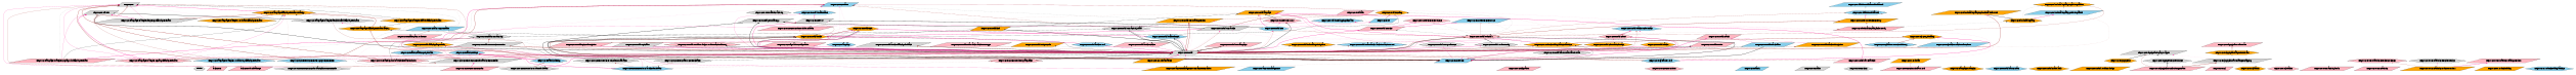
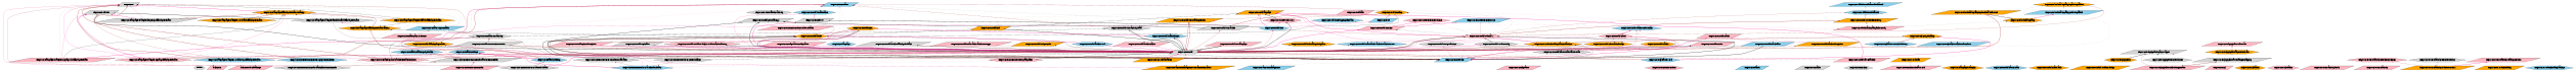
  digraph {
    rankdir=BT
    node [color=black fillcolor=lightpink shape=hexagon style="solid,filled"]
    edge [arrowhead=odot arrowtail=none color=brown style=bold]
    n1 [fillcolor=lightgrey label=__init__]
    n2 [label=archrcover shape=parallelogram]
    n3 [label="archrcover.download_repo" shape=parallelogram]
    n4 [fillcolor=lightgrey label="zeeguu.core" shape=parallelogram]
    n5 [fillcolor=skyblue label="zeeguu.core.account_management" shape=parallelogram]
    n6 [fillcolor=orange label="zeeguu.core.account_management.user_account_creation" shape=parallelogram]
    n7 [fillcolor=lightgrey label="zeeguu.core.emailer.user_activity"]
    n8 [fillcolor=lightgrey label="zeeguu.core.model" shape=parallelogram]
    n9 [fillcolor=skyblue label="zeeguu.core.model.user" shape=parallelogram]
    n10 [fillcolor=skyblue label="zeeguu.core.emailer.zeeguu_mailer" shape=parallelogram]
    n11 [fillcolor=lightgrey label="zeeguu.core.model.user_activitiy_data"]
    n12 [label="zeeguu.core.model.bookmark"]
    n13 [label="zeeguu.core.configuration.configuration" shape=parallelogram]
    n14 [fillcolor=orange label="zeeguu.core.model.article"]
    n15 [fillcolor=orange label="zeeguu.core.model.difficulty_lingo_rank"]
    n16 [fillcolor=skyblue label="zeeguu.core.language"]
    n17 [label="zeeguu.core.model.word_knowledge.word_interaction_history"]
    n18 [fillcolor=lightgrey label="zeeguu.core.model.article_difficulty_feedback" shape=parallelogram]
    n19 [fillcolor=skyblue label="zeeguu.core.model.article_word"]
    n20 [label="zeeguu.core.model.articles_cache" shape=parallelogram]
    n21 [fillcolor=orange label="zeeguu.core.model.bookmark_priority_arts"]
    n22 [label="zeeguu.core.model.cohort"]
    n23 [fillcolor=orange label="zeeguu.core.model.cohort_article_map"]
    n24 [fillcolor=skyblue label="zeeguu.core.model.domain_name"]
    n25 [label="zeeguu.core.model.exercise" shape=parallelogram]
    n26 [label="zeeguu.core.model.exercise_outcome"]
    n27 [fillcolor=skyblue label="zeeguu.core.model.exercise_source" shape=parallelogram]
    n28 [fillcolor=orange label="zeeguu.core.model.feed" shape=parallelogram]
    n29 [fillcolor=skyblue label="zeeguu.core.model.localized_topic"]
    n30 [fillcolor=lightgrey label="zeeguu.core.model.personal_copy" shape=parallelogram]
    n31 [label="zeeguu.core.model.search" shape=parallelogram]
    n32 [fillcolor=skyblue label="zeeguu.core.model.search_filter" shape=parallelogram]
    n33 [fillcolor=orange label="zeeguu.core.model.search_subscription" shape=parallelogram]
    n34 [label="zeeguu.core.model.session" shape=parallelogram]
    n35 [label="zeeguu.core.model.smartwatch.watch_event_type" shape=parallelogram]
    n36 [fillcolor=skyblue label="zeeguu.core.model.smartwatch.watch_interaction_event"]
    n37 [fillcolor=orange label="zeeguu.core.model.teacher"]
    n38 [fillcolor=skyblue label="zeeguu.core.model.teacher_cohort_map"]
    n39 [fillcolor=skyblue label="zeeguu.core.model.text"]
    n40 [fillcolor=orange label="zeeguu.core.model.topic"]
    n41 [fillcolor=lightgrey label="zeeguu.core.model.topic_filter" shape=parallelogram]
    n42 [label="zeeguu.core.model.topic_subscription" shape=parallelogram]
    n43 [fillcolor=orange label="zeeguu.core.model.unique_code" shape=parallelogram]
    n44 [fillcolor=lightgrey label="zeeguu.core.model.url" shape=parallelogram]
    n45 [fillcolor=lightgrey label="zeeguu.core.model.user_article" shape=parallelogram]
    n46 [fillcolor=lightgrey label="zeeguu.core.model.user_exercise_session" shape=parallelogram]
    n47 [label="zeeguu.core.model.user_language" shape=parallelogram]
    n48 [fillcolor=lightgrey label="zeeguu.core.model.user_preference"]
    n49 [fillcolor=orange label="zeeguu.core.model.user_reading_session" shape=parallelogram]
    n50 [label="zeeguu.core.model.user_word"]
    n51 [fillcolor=lightgrey label="zeeguu.core.model.word_to_study"]
    n52 [fillcolor=orange label="zeeguu.core.word_scheduling.basicSR.basicSR"]
    n53 [fillcolor=orange label="zeeguu.core.language.difficulty_estimator_factory"]
    n54 [fillcolor=lightgrey label="zeeguu.core.model.learner_stats.learner_stats"]
    n55 [fillcolor=orange label="zeeguu.core.bookmark_quality"]
    n56 [fillcolor=orange label="zeeguu.core.bookmark_quality.negative_qualities"]
    n57 [fillcolor=skyblue label="zeeguu.core.bookmark_quality.positive_qualities" shape=parallelogram]
    n58 [fillcolor=orange label="zeeguu.core.bookmark_quality.top_bookmarks_for_user" shape=parallelogram]
    n59 [label="zeeguu.core.bookmark_quality.fit_for_study" shape=parallelogram]
    n60 [fillcolor=skyblue label="zeeguu.core.definition_of_learned"]
    n61 [fillcolor=orange label="zeeguu.core.model.sorted_exercise_log" shape=parallelogram]
    n62 [fillcolor=skyblue label="zeeguu.core.util.timer_logging_decorator"]
    n63 [fillcolor=skyblue label="zeeguu.core.definition_of_learned.is_learned" shape=parallelogram]
    n64 [fillcolor=orange label="zeeguu.core.model.language" shape=parallelogram]
    n65 [fillcolor=orange label="zeeguu.core.util.encoding"]
    n66 [label="zeeguu.core.configuration" shape=parallelogram]
    n67 [fillcolor=skyblue label="zeeguu.core.constants" shape=parallelogram]
    n68 [label="zeeguu.core.content_recommender" shape=parallelogram]
    n69 [fillcolor=lightgrey label="zeeguu.core.content_recommender.elastic_recommender" shape=parallelogram]
    n70 [fillcolor=skyblue label="zeeguu.core.elastic.elastic_query_builder"]
    n71 [fillcolor=skyblue label="zeeguu.core.elastic.settings"]
    n72 [fillcolor=lightgrey label="zeeguu.core.content_recommender.elastic_first_recommender"]
    n73 [fillcolor=skyblue label="zeeguu.core.content_recommender.mysql_recommender"]
    n74 [label="zeeguu.core.content_retriever"]
    n75 [fillcolor=skyblue label="zeeguu.core.content_retriever.article_downloader"]
-   n76 [fillcolor=lightgrey label="zeeguu.core.content_creation.content_cleaner"]
+   n76 [fillcolor=lightgrey label="zeeguu.core.content_retriever.content_cleaner"]
    n77 [label="zeeguu.core.content_retriever.quality_filter"]
    n78 [fillcolor=lightgrey label="zeeguu.core.content_retriever.unicode_normalization"]
    n79 [fillcolor=skyblue label="zeeguu.core.elastic.indexing"]
    n80 [label="zeeguu.core.content_retriever.url_downloader" shape=parallelogram]
    n81 [fillcolor=lightgrey label="zeeguu.core.content_retriever.video_dowloader"]
    n82 [fillcolor=orange label="zeeguu.core.crowd_translations" shape=parallelogram]
    n83 [fillcolor=skyblue label="zeeguu.core.elastic" shape=parallelogram]
    n84 [fillcolor=lightgrey label="zeeguu.core.emailer" shape=parallelogram]
    n85 [label="zeeguu.core.emailer.password_reset" shape=parallelogram]
    n86 [fillcolor=lightgrey label="zeeguu.core.exercises"]
    n87 [label="zeeguu.core.exercises.similar_words" shape=parallelogram]
    n88 [fillcolor=orange label="zeeguu.core.word_stats" shape=parallelogram]
    n89 [fillcolor=orange label="zeeguu.core.language.difficulty_estimator_strategy"]
    n90 [fillcolor=orange label="zeeguu.core.language.strategies.default_difficulty_estimator"]
    n91 [fillcolor=lightgrey label="zeeguu.core.language.strategies.flesch_kincaid_difficulty_estimator"]
    n92 [fillcolor=lightgrey label="zeeguu.core.util.text" shape=parallelogram]
    n93 [fillcolor=orange label="zeeguu.core.language.strategies"]
    n94 [label="zeeguu.core.language.strategies.cognacy_difficulty_estimator"]
    n95 [label="zeeguu.core.language.strategies.cognacy_wh_difficulty_estimator" shape=parallelogram]
    n96 [fillcolor=lightgrey label="zeeguu.core.language.strategies.frequency_difficulty_estimator" shape=parallelogram]
    n97 [fillcolor=skyblue label="zeeguu.core.language.strategies.word_history_difficulty_estimator"]
    n98 [fillcolor=orange label="zeeguu.core.language.strategies.word_rank_difficulty_estimator"]
    n99 [fillcolor=skyblue label="zeeguu.core.util" shape=parallelogram]
    n100 [fillcolor=orange label="zeeguu.core.sql.query_building"]
    n101 [fillcolor=skyblue label="zeeguu.core.model.learner_stats"]
    n102 [fillcolor=orange label="zeeguu.core.model.smartwatch"]
    n103 [label="zeeguu.core.model.starred_article" shape=parallelogram]
    n104 [label="zeeguu.core.util.hash" shape=parallelogram]
    n105 [fillcolor=orange label="zeeguu.core.model.word_knowledge" shape=parallelogram]
    n106 [fillcolor=orange label="zeeguu.core.nlp_pipeline"]
    n107 [fillcolor=lightgrey label="zeeguu.core.nlp_pipeline.spacy_wrapper" shape=parallelogram]
    n108 [fillcolor=orange label="zeeguu.core.nlp_pipeline.alignment_errant"]
    n109 [label="zeeguu.core.nlp_pipeline.edit_errant" shape=parallelogram]
    n110 [fillcolor=lightgrey label="zeeguu.core.nlp_pipeline.automatic_gec_tagging" shape=parallelogram]
    n111 [label="zeeguu.core.nlp_pipeline.confusion_generator" shape=parallelogram]
    n112 [fillcolor=lightgrey label="zeeguu.core.nlp_pipeline.confusion_set"]
    n113 [label="zeeguu.core.sql" shape=parallelogram]
    n114 [fillcolor=orange label="zeeguu.core.sql.learner"]
    n115 [fillcolor=skyblue label="zeeguu.core.sql.learner.exercises_history"]
    n116 [fillcolor=skyblue label="zeeguu.core.sql.learner.words"]
    n117 [label="zeeguu.core.sql.teacher"]
    n118 [fillcolor=skyblue label="zeeguu.core.sql.teacher.teachers_for_cohort" shape=parallelogram]
    n119 [label="zeeguu.core.user_activity_hooks" shape=parallelogram]
    n120 [label="zeeguu.core.user_activity_hooks.article_interaction_hooks"]
    n121 [label="zeeguu.core.user_statistics" shape=parallelogram]
    n122 [fillcolor=lightgrey label="zeeguu.core.user_statistics.activity"]
    n123 [label="zeeguu.core.user_statistics.exercise_corectness"]
    n124 [fillcolor=lightgrey label="zeeguu.core.user_statistics.exercise_sessions"]
    n125 [label="zeeguu.core.user_statistics.reading_sessions" shape=parallelogram]
    n126 [fillcolor=orange label="zeeguu.core.user_statistics.student_overview" shape=parallelogram]
    n127 [fillcolor=orange label="zeeguu.core.word_scheduling" shape=parallelogram]
    n128 [fillcolor=skyblue label="zeeguu.core.word_scheduling.basicSR"]
    n6 -> n7 [color=deeppink style=solid]
    n6 -> n8 [arrowhead=normal color=deeppink style=dotted]
    n6 -> n9 [arrowhead=normal style=dotted]
    n7 -> n8 [arrowhead=normal color=black style=dotted]
    n7 -> n10 [color=black style=solid]
    n7 -> n11 [color=black style=solid]
    n8 -> n9 [arrowhead=normal style=dotted]
    n8 -> n11 [color=black]
    n8 -> n12 [arrowhead=normal]
    n8 -> n13 [color=deeppink]
    n8 -> n14 [color=black style=solid]
    n8 -> n15 [arrowhead=normal style=dotted]
    n8 -> n16 [color=deeppink style=dotted]
    n8 -> n17 [color=black]
    n8 -> n18 [arrowhead=normal]
    n8 -> n19 [color=deeppink]
    n8 -> n20 [color=deeppink style=solid]
    n8 -> n21 [arrowhead=normal color=black style=dotted]
    n8 -> n22 [color=deeppink style=solid]
    n8 -> n23
    n8 -> n24 [arrowhead=normal color=deeppink style=solid]
    n8 -> n25 [arrowhead=normal color=deeppink]
    n8 -> n26 [color=deeppink style=dotted]
    n8 -> n27 [style=dotted]
    n8 -> n28 [arrowhead=normal style=dotted]
    n8 -> n29 [arrowhead=normal color=black]
    n8 -> n30 [arrowhead=normal color=black]
    n8 -> n31 [arrowhead=normal color=deeppink]
    n8 -> n32 [color=black style=solid]
    n8 -> n33 [arrowhead=normal style=solid]
    n8 -> n34 [arrowhead=normal color=black]
    n8 -> n35 [style=solid]
    n8 -> n36 [arrowhead=normal style=dotted]
    n8 -> n37 [color=deeppink]
    n8 -> n38 [arrowhead=normal style=solid]
    n8 -> n39 [arrowhead=normal color=deeppink style=dotted]
    n8 -> n40 [color=black]
    n8 -> n41 [color=deeppink]
    n8 -> n42 [color=deeppink]
    n8 -> n43 [arrowhead=normal color=black style=dotted]
    n8 -> n44 [color=deeppink]
    n8 -> n45 [arrowhead=normal color=deeppink style=dotted]
    n8 -> n46
    n8 -> n47
    n8 -> n48 [style=dotted]
    n8 -> n49 [arrowhead=normal]
    n8 -> n50 [color=black]
    n8 -> n51 [color=deeppink]
    n8 -> n52 [arrowhead=normal]
    n9 -> n4 [style=solid]
    n9 -> n8 [arrowhead=normal style=dotted]
    n9 -> n12 [color=black]
    n9 -> n14 [arrowhead=normal color=black]
    n9 -> n22 [color=deeppink]
    n9 -> n45 [color=deeppink style=dotted]
    n9 -> n48 [color=deeppink style=solid]
    n9 -> n49 [arrowhead=normal color=deeppink style=dotted]
    n9 -> n52 [arrowhead=normal color=black style=solid]
    n9 -> n53
    n9 -> n54 [style=dotted]
    n10 -> n4 [style=dotted]
    n11 -> n8 [arrowhead=normal color=black style=solid]
    n11 -> n49 [color=black style=solid]
    n11 -> n67 [style=solid]
    n12 -> n8 [color=black]
    n12 -> n9 [color=deeppink style=dotted]
    n12 -> n25 [arrowhead=normal color=black style=dotted]
    n12 -> n26 [color=black style=dotted]
    n12 -> n27 [style=solid]
    n12 -> n39 [style=solid]
    n12 -> n50 [arrowhead=normal style=dotted]
    n12 -> n52 [color=deeppink]
    n12 -> n59 [arrowhead=normal style=dotted]
    n12 -> n60 [style=solid]
    n12 -> n61 [arrowhead=normal]
    n12 -> n64 [color=deeppink]
    n12 -> n65 [arrowhead=normal color=black style=dotted]
    n14 -> n8 [arrowhead=normal color=deeppink style=dotted]
    n14 -> n9
    n14 -> n28 [color=black style=solid]
    n14 -> n40 [arrowhead=normal color=deeppink style=solid]
    n14 -> n44 [arrowhead=normal style=dotted]
-   n14 -> n45 [color=deeppink]
    n14 -> n53 [arrowhead=normal color=black style=solid]
    n14 -> n64 [style=dotted]
    n14 -> n65 [color=black style=solid]
    n14 -> n80 [style=dotted]
    n15 -> n14 [color=black style=dotted]
    n17 -> n8 [arrowhead=normal color=deeppink style=dotted]
    n17 -> n67 [color=deeppink style=dotted]
    n18 -> n8 [arrowhead=normal color=black style=solid]
    n19 -> n14 [arrowhead=normal color=deeppink]
    n20 -> n8 [color=deeppink style=dotted]
    n20 -> n14 [arrowhead=normal style=dotted]
    n21 -> n12 [style=dotted]
    n22 -> n9 [arrowhead=normal style=solid]
    n22 -> n38 [arrowhead=normal color=deeppink]
    n22 -> n64 [style=dotted]
    n23 -> n22 [arrowhead=normal color=deeppink style=dotted]
    n23 -> n65 [style=dotted]
    n25 -> n12 [arrowhead=normal color=black style=dotted]
    n25 -> n26 [color=deeppink]
    n25 -> n27 [color=deeppink]
    n28 -> n8 [color=black]
    n28 -> n44 [color=deeppink style=dotted]
    n28 -> n64 [arrowhead=normal color=black style=solid]
    n28 -> n67 [color=deeppink style=dotted]
    n29 -> n8 [color=deeppink style=solid]
    n29 -> n40 [color=deeppink]
    n29 -> n64 [style=dotted]
    n30 -> n9 [color=black]
    n30 -> n14 [style=solid]
    n31 -> n8 [color=deeppink style=dotted]
    n32 -> n9 [color=black]
    n32 -> n31 [arrowhead=normal color=deeppink style=solid]
    n33 -> n9 [arrowhead=normal style=dotted]
    n33 -> n31 [color=deeppink style=solid]
    n34 -> n9 [arrowhead=normal color=deeppink]
    n36 -> n12 [style=dotted]
    n37 -> n8 [arrowhead=normal color=deeppink style=dotted]
    n37 -> n38 [arrowhead=normal color=deeppink style=dotted]
    n38 -> n8 [arrowhead=normal style=dotted]
    n38 -> n22 [arrowhead=normal style=solid]
    n39 -> n8 [style=solid]
    n39 -> n44 [color=black]
    n39 -> n50 [arrowhead=normal color=deeppink style=solid]
    n39 -> n64 [color=deeppink]
    n39 -> n99 [arrowhead=normal color=deeppink style=solid]
    n40 -> n8 [color=deeppink]
    n41 -> n9 [arrowhead=normal color=black style=solid]
    n41 -> n40 [arrowhead=normal color=deeppink style=solid]
    n42 -> n9 [style=solid]
    n42 -> n40
    n44 -> n24 [color=deeppink]
    n45 -> n8 [style=solid]
    n45 -> n30 [arrowhead=normal color=black]
    n45 -> n65
    n46 -> n7 [arrowhead=normal]
    n46 -> n9 [color=black style=solid]
    n47 -> n8 [color=black]
    n47 -> n64 [arrowhead=normal style=dotted]
    n48 -> n8 [arrowhead=normal color=deeppink style=dotted]
    n49 -> n8 [arrowhead=normal]
    n49 -> n65 [style=solid]
    n49 -> n67 [arrowhead=normal color=black style=dotted]
    n50 -> n64 [color=black]
    n51 -> n9 [arrowhead=normal color=deeppink style=dotted]
    n51 -> n12 [color=black]
    n51 -> n64 [arrowhead=normal color=deeppink style=solid]
    n52 -> n8 [color=black style=dotted]
    n52 -> n12 [color=black style=dotted]
    n52 -> n100
    n53 -> n89
    n53 -> n90 [color=black style=solid]
    n53 -> n91 [arrowhead=normal color=deeppink style=solid]
    n55 -> n56 [color=black style=dotted]
    n55 -> n57 [arrowhead=normal color=deeppink]
    n55 -> n58 [arrowhead=normal color=deeppink style=dotted]
    n56 -> n12 [arrowhead=normal style=solid]
    n57 -> n8 [style=dotted]
    n57 -> n56 [color=black style=dotted]
    n58 -> n8
    n58 -> n55 [color=black]
    n59 -> n55 [arrowhead=normal color=black style=dotted]
    n59 -> n60 [style=dotted]
    n59 -> n61 [arrowhead=normal style=dotted]
    n59 -> n62 [arrowhead=normal color=deeppink style=dotted]
    n60 -> n63 [color=black style=dotted]
    n61 -> n60 [color=deeppink]
    n64 -> n8 [color=deeppink style=dotted]
    n65 -> n67 [style=solid]
    n66 -> n66 [color=deeppink style=dotted]
    n68 -> n69 [arrowhead=normal color=deeppink]
    n69 -> n8 [arrowhead=normal color=deeppink style=solid]
    n69 -> n62 [color=deeppink style=solid]
    n69 -> n70
    n69 -> n71 [color=deeppink style=dotted]
    n72 -> n4 [arrowhead=normal color=deeppink style=solid]
    n72 -> n69 [arrowhead=normal style=solid]
    n72 -> n73 [color=deeppink style=dotted]
    n73 -> n4 [arrowhead=normal]
    n73 -> n8 [arrowhead=normal color=deeppink style=solid]
    n75 -> n4 [color=black style=dotted]
    n75 -> n8 [arrowhead=normal color=deeppink style=dotted]
    n75 -> n14 [arrowhead=normal style=dotted]
    n75 -> n15 [color=deeppink style=solid]
    n75 -> n71 [color=deeppink]
    n75 -> n76 [style=solid]
    n75 -> n77 [arrowhead=normal style=dotted]
    n75 -> n78 [arrowhead=normal style=solid]
    n75 -> n79 [style=dotted]
    n76 -> n8 [arrowhead=normal color=black style=solid]
    n76 -> n14 [arrowhead=normal color=black]
    n77 -> n8 [arrowhead=normal color=black]
    n79 -> n8 [color=black style=dotted]
    n79 -> n14 [arrowhead=normal style=dotted]
    n79 -> n15
    n79 -> n71 [arrowhead=normal color=deeppink]
    n81 -> n4 [style=solid]
    n81 -> n8 [color=deeppink]
    n81 -> n67 [color=deeppink style=dotted]
    n81 -> n71 [arrowhead=normal style=dotted]
    n81 -> n79
    n82 -> n8 [arrowhead=normal color=deeppink]
    n85 -> n10 [arrowhead=normal style=solid]
    n87 -> n88 [style=solid]
    n89 -> n4 [color=deeppink]
    n90 -> n4 [arrowhead=normal color=black style=solid]
    n90 -> n89 [style=solid]
    n91 -> n8 [arrowhead=normal style=solid]
    n91 -> n89 [arrowhead=normal color=black style=dotted]
    n91 -> n92 [color=black]
    n92 -> n8 [arrowhead=normal color=black]
    n94 -> n4 [arrowhead=normal color=deeppink style=solid]
    n94 -> n8
    n94 -> n67 [color=black style=dotted]
    n94 -> n89 [arrowhead=normal color=deeppink style=solid]
    n94 -> n92 [arrowhead=normal color=deeppink]
    n95 -> n4 [arrowhead=normal color=black style=dotted]
    n95 -> n8 [arrowhead=normal color=deeppink style=solid]
    n95 -> n67 [arrowhead=normal color=deeppink]
    n95 -> n89 [arrowhead=normal color=black style=solid]
    n95 -> n92 [arrowhead=normal color=deeppink style=solid]
    n96 -> n4 [color=deeppink style=solid]
    n96 -> n89 [arrowhead=normal]
    n96 -> n92 [arrowhead=normal color=deeppink]
    n97 -> n4
    n97 -> n8 [color=deeppink style=dotted]
    n97 -> n17 [color=black style=dotted]
    n97 -> n67
    n97 -> n89 [arrowhead=normal style=dotted]
    n97 -> n92 [arrowhead=normal style=solid]
    n98 -> n4 [arrowhead=normal color=deeppink style=dotted]
    n98 -> n89
    n99 -> n65
    n99 -> n104 [color=deeppink style=dotted]
    n103 -> n8 [style=solid]
    n103 -> n64 [color=deeppink]
    n103 -> n67 [color=deeppink style=dotted]
    n106 -> n107 [color=black]
    n108 -> n109
    n110 -> n107 [arrowhead=normal color=deeppink style=dotted]
    n110 -> n108 [color=black style=dotted]
    n111 -> n107 [style=solid]
    n111 -> n110 [arrowhead=normal]
-   n111 -> n112 [color=black]
    n112 -> n107 [arrowhead=normal color=black style=dotted]
    n115 -> n100 [arrowhead=normal]
    n116 -> n8 [arrowhead=normal]
    n116 -> n100 [arrowhead=normal color=deeppink]
    n118 -> n100 [style=dotted]
    n120 -> n4
    n120 -> n7 [arrowhead=normal color=black style=solid]
    n120 -> n8
    n122 -> n67 [arrowhead=normal color=deeppink style=dotted]
    n126 -> n123 [style=solid]
    n126 -> n124 [color=deeppink style=solid]
    n126 -> n125 [arrowhead=normal color=deeppink]
  }
